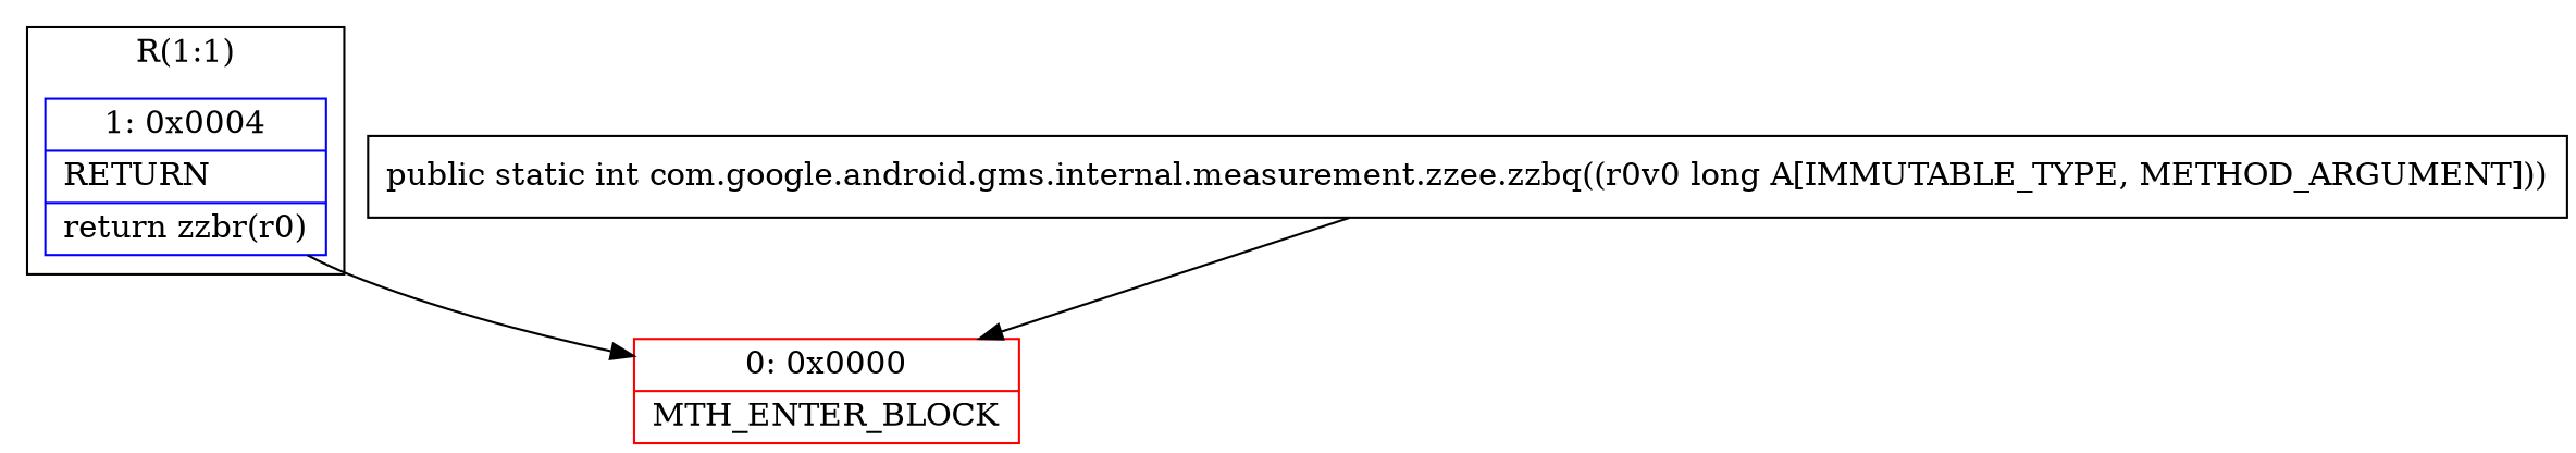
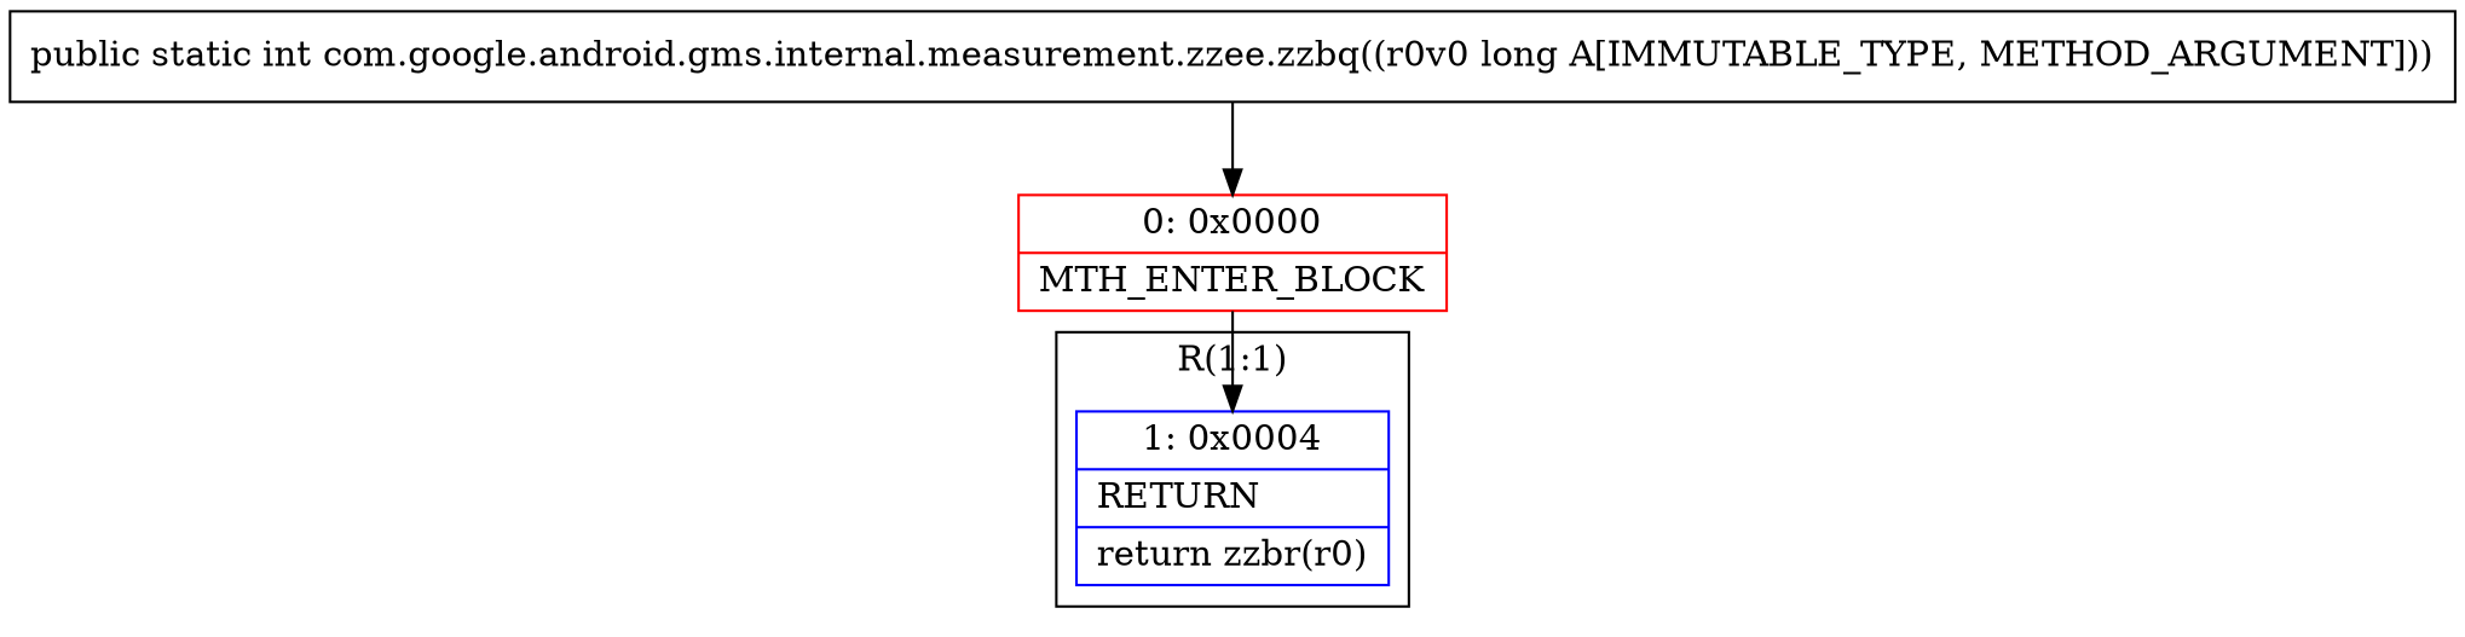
  digraph {
    node [shape=record]
    n1 [color=blue label="{1\:\ 0x0004|RETURN\l|return zzbr(r0)\l}"]
    n2 [color=red label="{0\:\ 0x0000|MTH_ENTER_BLOCK\l}"]
    n3 [label="{public static int com.google.android.gms.internal.measurement.zzee.zzbq((r0v0 long A[IMMUTABLE_TYPE, METHOD_ARGUMENT])) }"]
    subgraph cluster_1 {
      label="R(1:1)"
      n1
    }
-   n1 -> n2
+   n2 -> n1
    n3 -> n2
  }
